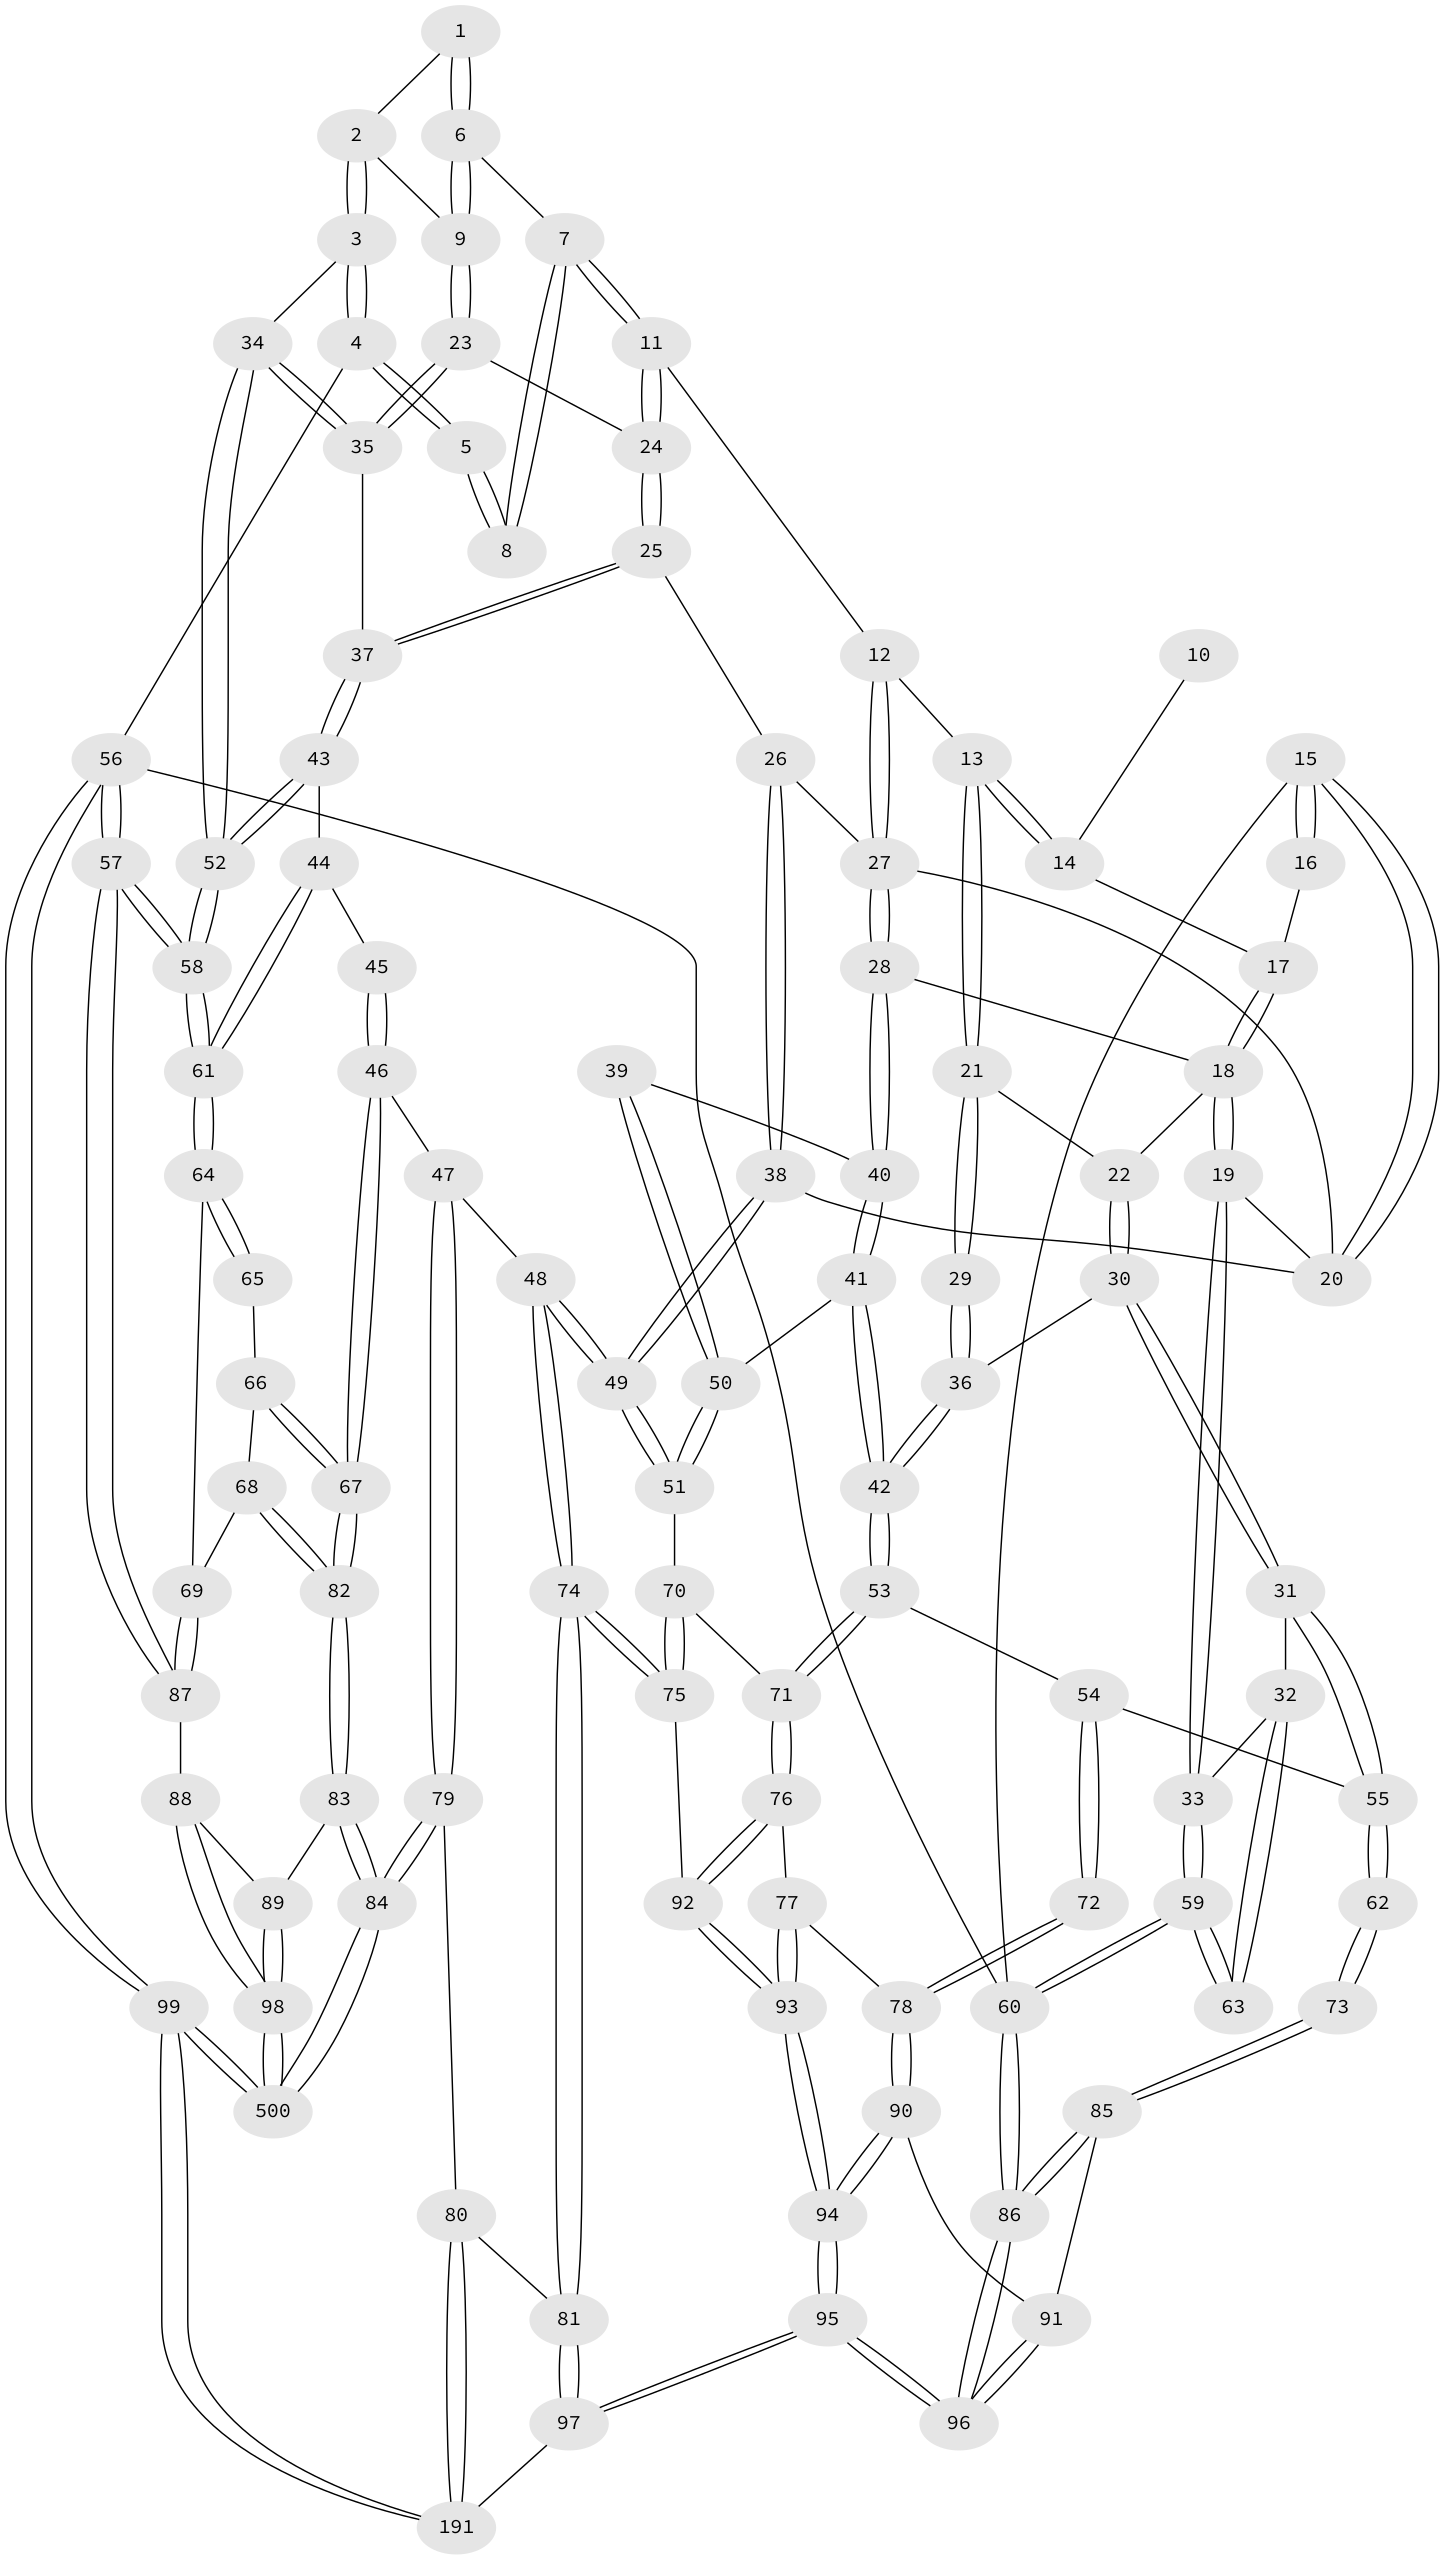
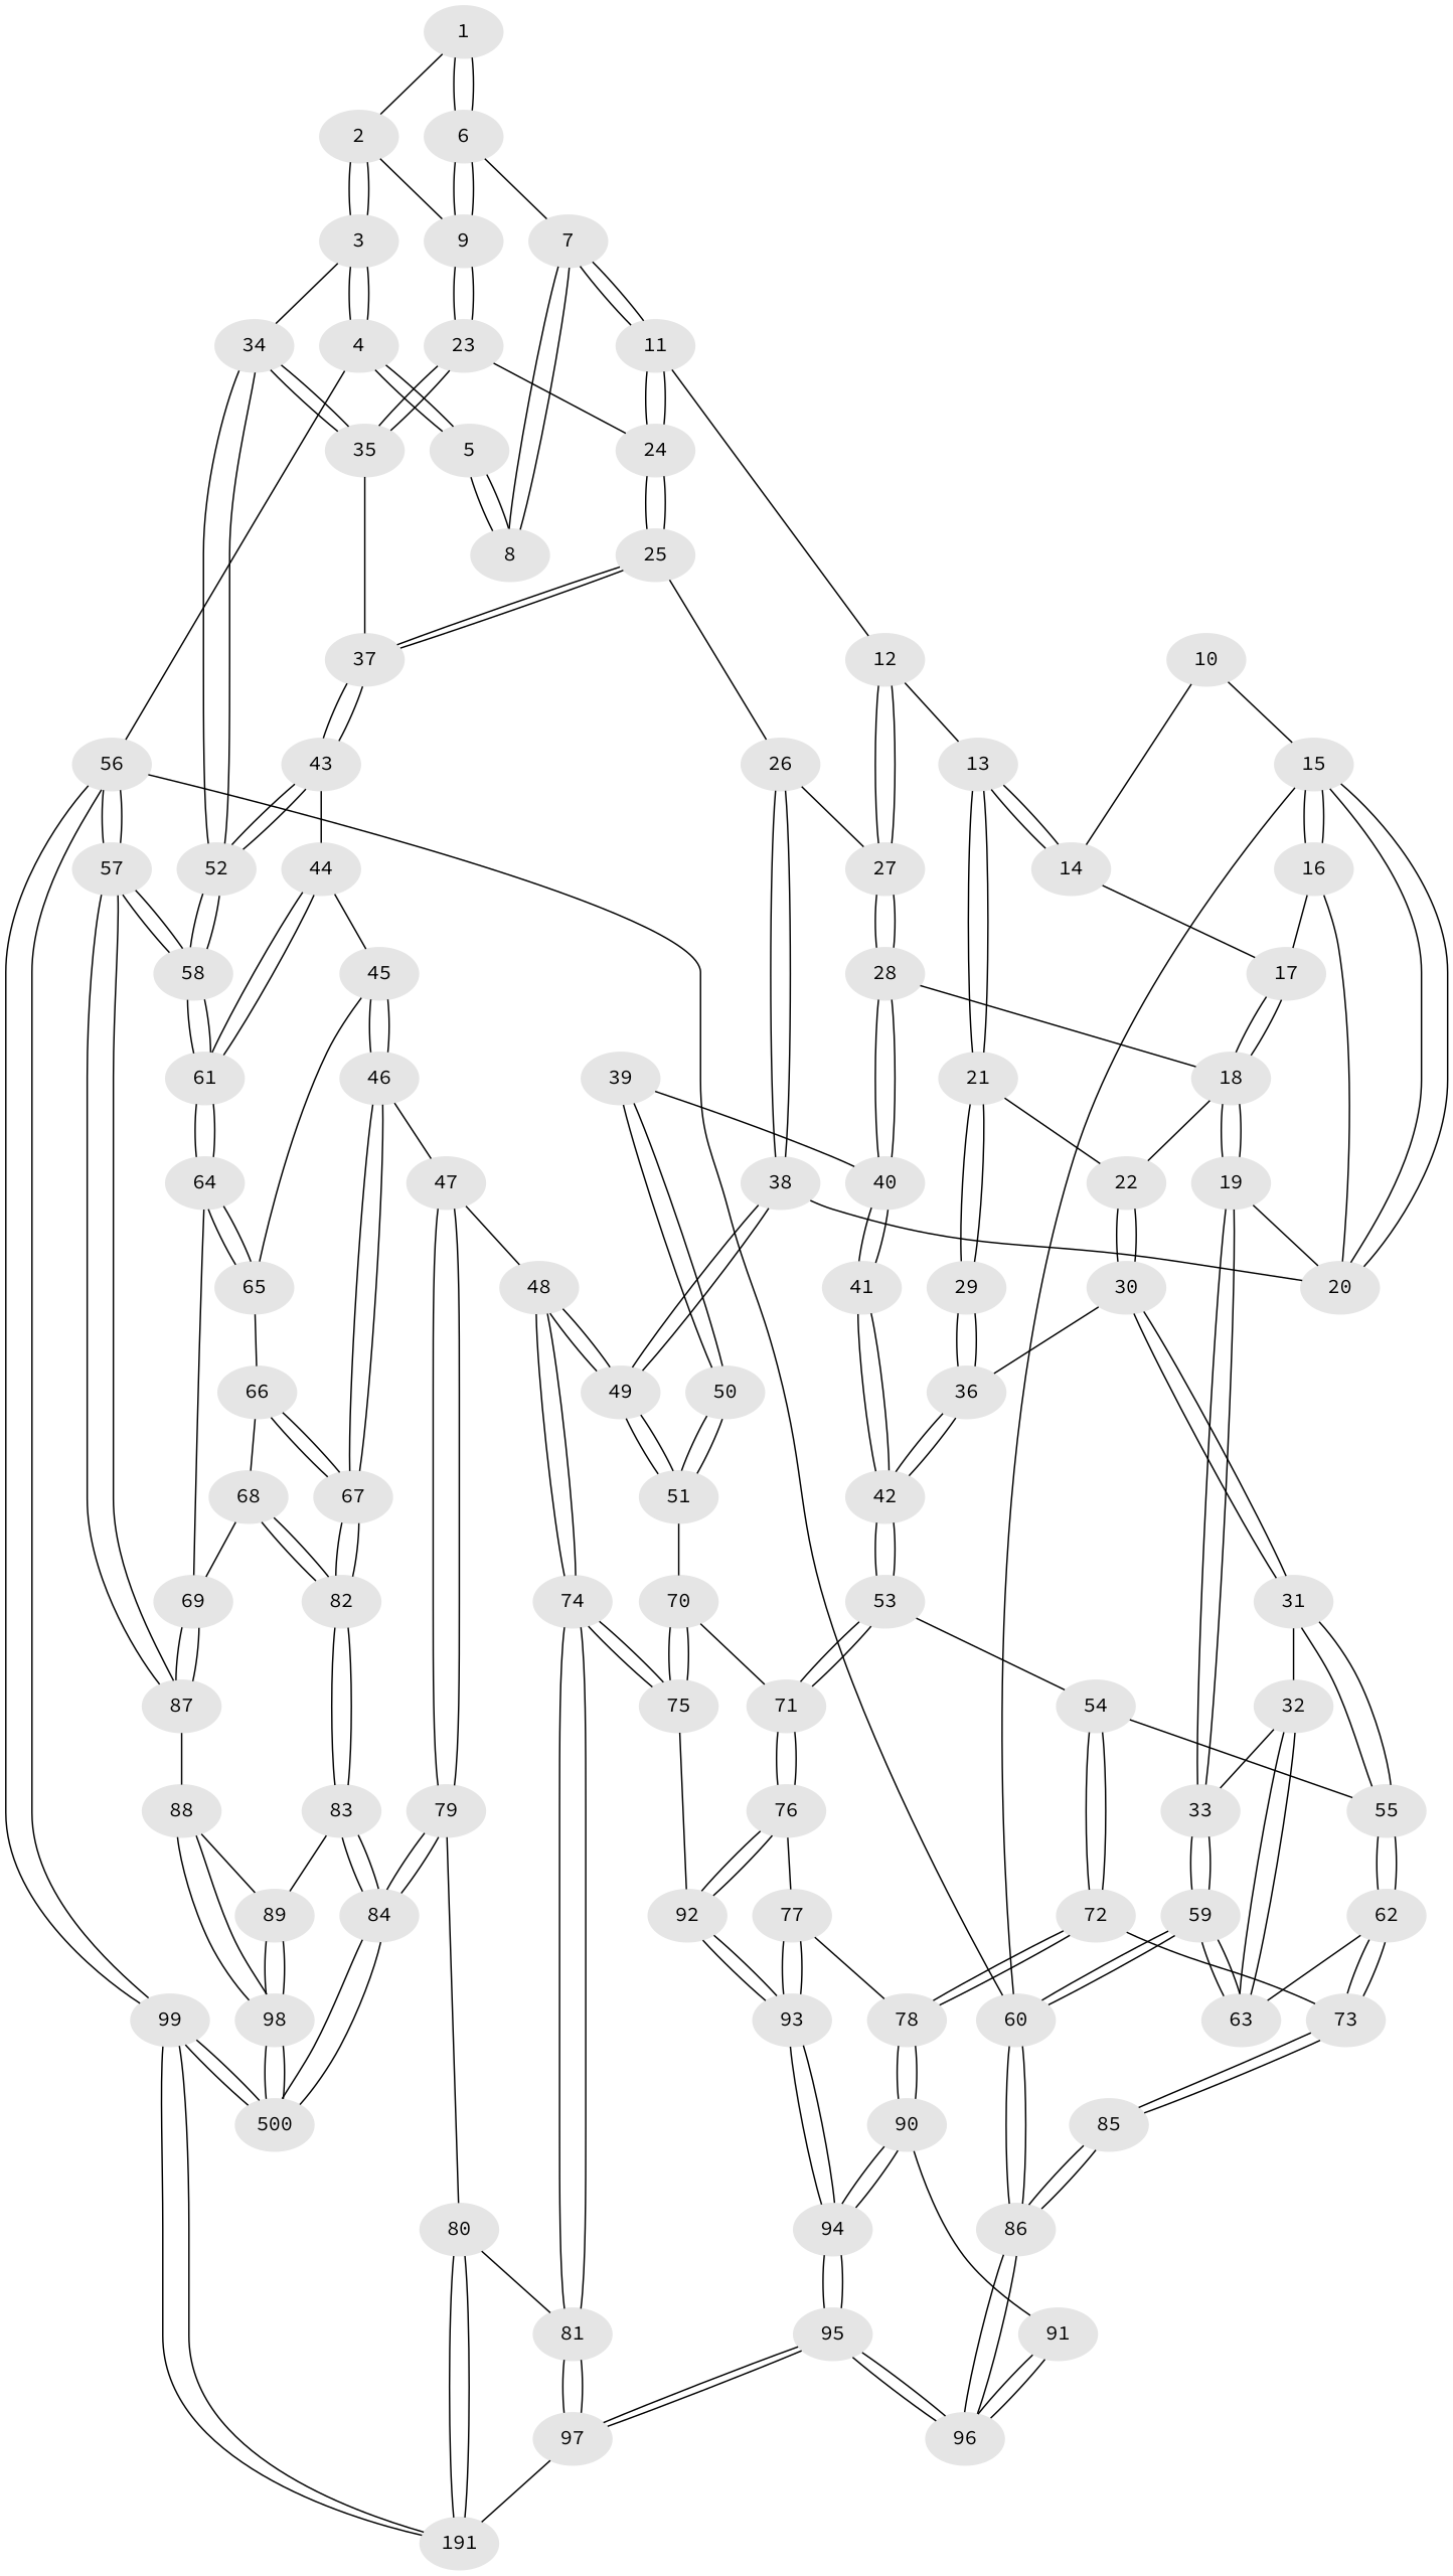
  graph {
    fontname="Source Code Pro"
    node [color=gray90 fontname="Source Code Pro" style=filled]
    edge [fontname="Source Code Pro"]
    1
    2
    6
    3
    9
    7
    4
    34
    23
    5
    56
    35
    52
    8
    10
    14
    15
    60
    57
    99
    11
    12
    24
    17
    16
    20
    13
    27
    25
    21
    28
    22
    29
    18
    86
    19
    33
    30
    59
    36
    31
    37
    26
    38
    43
    49
    40
    41
    42
    32
    55
    63
    62
    58
    53
    44
    39
    50
    51
    54
    71
    45
    61
    46
    65
    64
    47
    67
    66
    48
    79
    82
    74
    80
    84
    75
    81
    70
    72
    76
    73
    78
    87
    n84 [label=191]
    n85 [label=500]
    88
    96
    69
    85
    68
    83
    92
    77
    90
    91
    97
    93
    94
    89
    98
    95
    1 -- 2
    1 -- 6
    1 -- 6
    2 -- 3
    2 -- 3
    2 -- 9
    6 -- 9
    6 -- 9
    6 -- 7
    3 -- 4
    3 -- 4
    3 -- 34
    9 -- 23
    9 -- 23
    7 -- 8
    7 -- 8
    7 -- 11
    7 -- 11
    4 -- 5
    4 -- 5
    4 -- 56
    34 -- 35
    34 -- 35
    34 -- 52
    34 -- 52
    23 -- 35
    23 -- 35
    23 -- 24
    5 -- 8
    5 -- 8
    56 -- 60
    56 -- 57
    56 -- 57
    56 -- 99
    56 -- 99
    35 -- 37
    52 -- 58
    52 -- 58
    10 -- 14
+   10 -- 15
    14 -- 17
    15 -- 60
    15 -- 16
    15 -- 16
    15 -- 20
    15 -- 20
    60 -- 86
    60 -- 86
    57 -- 58
    57 -- 58
    57 -- 87
    57 -- 87
    99 -- n84
    99 -- n84
    99 -- n85
    99 -- n85
    11 -- 12
    11 -- 24
    11 -- 24
    12 -- 13
    12 -- 27
    12 -- 27
    24 -- 25
    24 -- 25
    17 -- 18
    17 -- 18
    16 -- 17
-   27 -- 20
+   16 -- 20
    13 -- 14
    13 -- 14
    13 -- 21
    13 -- 21
    27 -- 28
    27 -- 28
    25 -- 37
    25 -- 37
    25 -- 26
    21 -- 22
    21 -- 29
    21 -- 29
    28 -- 18
    28 -- 40
    28 -- 40
    22 -- 30
    22 -- 30
    29 -- 36
    29 -- 36
    18 -- 22
    18 -- 19
    18 -- 19
    86 -- 96
    86 -- 96
    19 -- 20
    19 -- 33
    19 -- 33
    33 -- 59
    33 -- 59
    30 -- 36
    30 -- 31
    30 -- 31
    59 -- 60
    59 -- 60
    59 -- 63
    59 -- 63
    36 -- 42
    36 -- 42
    31 -- 32
    31 -- 55
    31 -- 55
    37 -- 43
    37 -- 43
    26 -- 27
    26 -- 38
    26 -- 38
    38 -- 20
    38 -- 49
    38 -- 49
    43 -- 52
    43 -- 52
    43 -- 44
    49 -- 51
    49 -- 51
    40 -- 41
    40 -- 41
    41 -- 42
    41 -- 42
-   41 -- 50
    42 -- 53
    42 -- 53
    32 -- 33
    32 -- 63
    32 -- 63
    55 -- 62
    55 -- 62
+   62 -- 63
    62 -- 73
    62 -- 73
    58 -- 61
    58 -- 61
    53 -- 54
    53 -- 71
    53 -- 71
    44 -- 45
    44 -- 61
    44 -- 61
    39 -- 40
    39 -- 50
    39 -- 50
    50 -- 51
    50 -- 51
    51 -- 70
    54 -- 55
    54 -- 72
    54 -- 72
    71 -- 76
    71 -- 76
    45 -- 46
    45 -- 46
+   45 -- 65
    61 -- 64
    61 -- 64
    46 -- 47
    46 -- 67
    46 -- 67
    65 -- 66
    64 -- 65
    64 -- 65
    64 -- 69
    47 -- 48
    47 -- 79
    47 -- 79
    67 -- 82
    67 -- 82
    66 -- 67
    66 -- 67
    66 -- 68
    48 -- 49
    48 -- 49
    48 -- 74
    48 -- 74
    79 -- 80
    79 -- 84
    79 -- 84
    82 -- 83
    82 -- 83
    74 -- 75
    74 -- 75
    74 -- 81
    74 -- 81
    80 -- 81
    80 -- n84
    80 -- n84
    84 -- n85
    84 -- n85
    75 -- 92
    81 -- 97
    81 -- 97
    70 -- 71
    70 -- 75
    70 -- 75
+   72 -- 73
    72 -- 78
    72 -- 78
    76 -- 92
    76 -- 92
    76 -- 77
    73 -- 85
    73 -- 85
    78 -- 90
    78 -- 90
    87 -- 88
    88 -- 89
    88 -- 98
    88 -- 98
    69 -- 87
    69 -- 87
    85 -- 86
    85 -- 86
-   85 -- 91
    68 -- 82
    68 -- 82
    68 -- 69
    83 -- 84
    83 -- 84
    83 -- 89
    92 -- 93
    92 -- 93
    77 -- 78
    77 -- 93
    77 -- 93
    90 -- 91
    90 -- 94
    90 -- 94
    91 -- 96
    91 -- 96
    97 -- n84
    93 -- 94
    93 -- 94
    94 -- 95
    94 -- 95
    89 -- 98
    89 -- 98
    98 -- n85
    98 -- n85
    95 -- 96
    95 -- 96
    95 -- 97
    95 -- 97
  }
